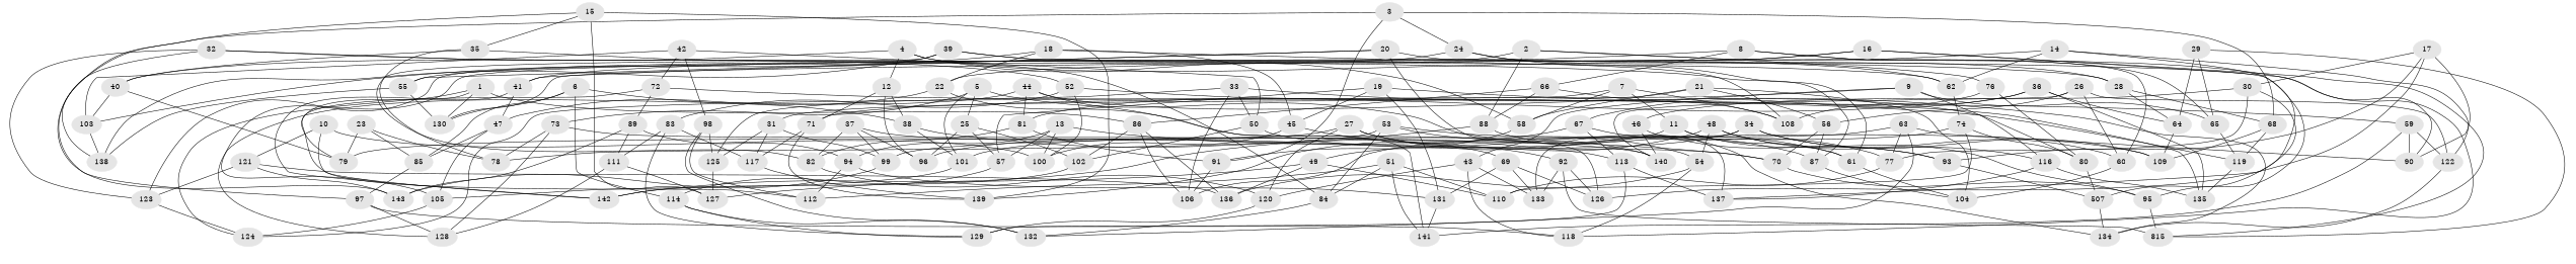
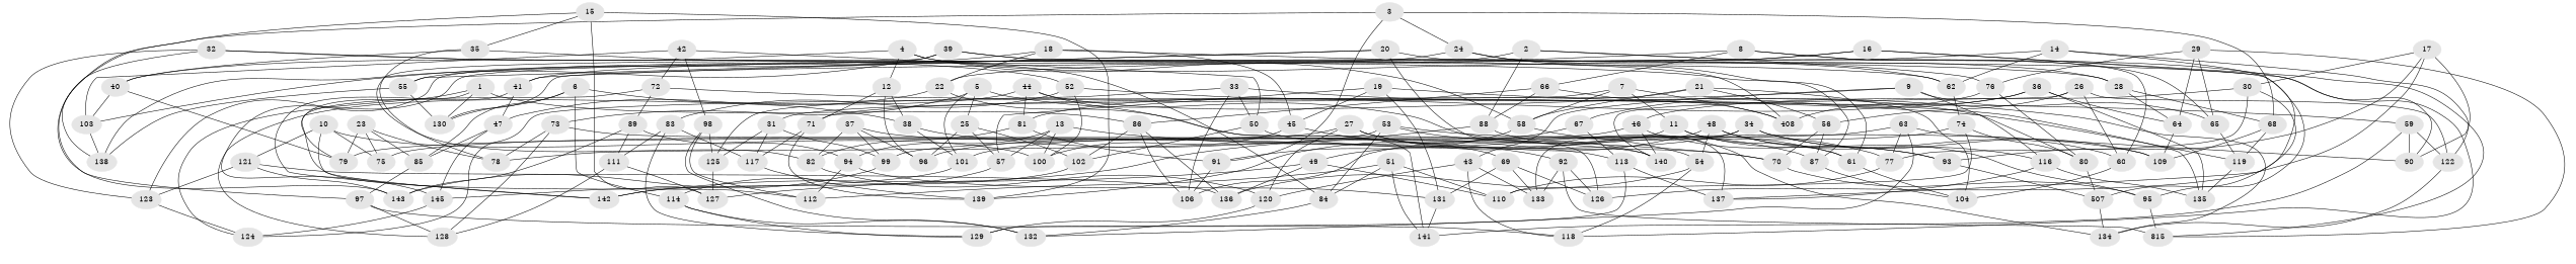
  graph {
    fontname="DejaVu Serif"
    node [color=gray90 fontname="DejaVu Serif" style=filled]
    edge [fontname="DejaVu Serif"]
    1
    79
    124
    130
    86
    2
    76
    88
    118
    123
    80
    81
    142
    134
    3
    24
    68
    91
    143
    61
    28
    55
    109
    119
    106
    4
    12
    40
    58
    62
    38
    71
    96
    103
    74
    5
    25
    73
    101
    57
    102
    104
    78
    140
    128
-   105
+   105 [label=145]
    6
    85
    114
    113
    97
    132
    129
    7
    11
-   108
+   108 [label=408]
    93
    8
    60
    65
    66
    9
    43
    116
    120
    133
    139
    117
    137
    135
    10
+   75
    100
    121
    136
    n76 [label=507]
    13
    70
    94
    95
    131
    112
    14
    122
    15
    35
    127
    138
    82
    84
    16
    22
    41
    90
    n95 [label=815]
    126
    47
    17
    30
    46
    77
    18
    45
    64
    92
    19
    59
    141
    20
    21
    31
    56
    99
    125
    87
    23
    26
    27
    29
    110
    32
    52
    83
    33
    50
    34
    36
    67
    37
    69
    39
    42
    72
    98
    89
    44
    48
    49
    54
    51
    111
    53
    63
    1 -- 79
    1 -- 124
    1 -- 130
    1 -- 86
    86 -- 106
    86 -- 102
    86 -- 136
    2 -- 76
    2 -- 88
    2 -- 118
    2 -- 123
    76 -- 80
    76 -- 81
    88 -- 142
    88 -- 134
    123 -- 124
    80 -- n76
    81 -- 91
    81 -- 82
    3 -- 24
    3 -- 68
    3 -- 91
    3 -- 143
    24 -- 61
    24 -- 28
    24 -- 55
    68 -- 109
    68 -- 119
    91 -- 106
    61 -- 104
    28 -- 68
    28 -- 64
    55 -- 130
    55 -- 138
    119 -- 135
    4 -- 12
    4 -- 40
    4 -- 58
    4 -- 62
    12 -- 38
    12 -- 71
    12 -- 96
    40 -- 79
    40 -- 103
    58 -- 91
    62 -- 74
    38 -- 101
    38 -- 113
    71 -- 139
    71 -- 117
    103 -- 138
    74 -- 80
    74 -- 106
    74 -- 110
    5 -- 61
    5 -- 25
    5 -- 73
    5 -- 101
    25 -- 96
    25 -- 57
    25 -- 102
    73 -- 78
    73 -- 140
    73 -- 128
    101 -- 105
    57 -- 114
    102 -- 142
    105 -- 124
    6 -- 130
    6 -- 38
    6 -- 85
    6 -- 114
    85 -- 97
    114 -- 132
    114 -- 129
    113 -- 129
    113 -- 137
    97 -- 118
    97 -- 128
    7 -- 124
    7 -- 58
    7 -- 11
    7 -- 108
    11 -- 61
    11 -- 96
    11 -- 93
    93 -- n76
    8 -- 105
    8 -- 60
    8 -- 65
    8 -- 66
    60 -- 104
    65 -- 119
    66 -- 86
    66 -- 88
    66 -- 108
    9 -- 71
    9 -- 65
    9 -- 43
    9 -- 116
    43 -- 118
    43 -- 120
    43 -- 133
    116 -- 137
    116 -- 135
    120 -- 129
    117 -- 139
    10 -- 142
+   10 -- 75
    10 -- 100
    10 -- 121
    121 -- 123
    121 -- 143
    121 -- 136
    n76 -- 134
    13 -- 57
    13 -- 100
    13 -- 70
    13 -- 94
    70 -- 95
    94 -- 131
    94 -- 112
    95 -- n95
    131 -- 141
    14 -- 130
    14 -- 62
    14 -- 137
    14 -- 122
    122 -- 134
    15 -- 139
    15 -- 35
    15 -- 127
    15 -- 138
    35 -- 40
    35 -- 82
    35 -- 84
    82 -- 120
    84 -- 132
    16 -- 22
    16 -- 41
    16 -- 90
    16 -- n95
    22 -- 126
    22 -- 47
    41 -- 142
    41 -- 47
    47 -- 105
    47 -- 85
    17 -- 93
    17 -- 90
    17 -- 126
    17 -- 30
    30 -- n76
    30 -- 46
    30 -- 77
    46 -- 140
    46 -- 93
+   46 -- 75
    77 -- 110
    18 -- 28
    18 -- 103
    18 -- 22
    18 -- 45
    45 -- 100
    45 -- 92
    64 -- 109
    92 -- 133
    92 -- n95
    92 -- 126
    19 -- 57
    19 -- 131
    19 -- 45
    19 -- 59
    59 -- 122
    59 -- 90
    59 -- 141
    20 -- 55
    20 -- 137
    20 -- 95
    20 -- 41
    21 -- 58
    21 -- 104
    21 -- 31
    21 -- 56
    31 -- 117
    31 -- 99
    31 -- 125
    56 -- 70
    56 -- 87
    99 -- 143
    125 -- 127
    87 -- 104
    23 -- 79
    23 -- 78
    23 -- 85
+   23 -- 75
    26 -- 140
    26 -- 60
    26 -- 122
    26 -- 56
    27 -- 79
    27 -- 140
    27 -- 120
    27 -- 87
+   29 -- 76
    29 -- 65
    29 -- n95
    29 -- 64
    32 -- 123
    32 -- 97
    32 -- 87
    32 -- 52
    52 -- 135
    52 -- 100
    52 -- 83
    83 -- 129
    83 -- 117
    83 -- 111
    33 -- 134
    33 -- 106
    33 -- 125
    33 -- 50
    50 -- 102
    50 -- 70
    34 -- 109
    34 -- 101
    34 -- 60
    34 -- 133
    36 -- 108
    36 -- 135
    36 -- 64
    36 -- 67
    67 -- 113
    67 -- 139
-   67 -- 77
+   58 -- 77
    37 -- 96
    37 -- 82
    37 -- 99
    37 -- 69
    69 -- 133
    69 -- 131
    69 -- 126
    39 -- 62
    39 -- 78
    39 -- 108
    39 -- 138
    42 -- 103
    42 -- 50
    42 -- 72
    42 -- 98
    72 -- 119
    72 -- 112
    72 -- 89
    98 -- 132
    98 -- 112
    98 -- 125
    89 -- 143
    89 -- 94
    89 -- 111
    44 -- 80
    44 -- 81
    44 -- 128
    44 -- 141
    48 -- 116
    48 -- 95
    48 -- 49
    48 -- 54
    49 -- 136
    49 -- 127
    49 -- 110
    54 -- 118
    54 -- 136
    51 -- 112
    51 -- 84
    51 -- 141
    51 -- 110
    111 -- 128
    111 -- 127
    53 -- 109
    53 -- 78
    53 -- 84
    53 -- 54
    63 -- 132
    63 -- 90
    63 -- 77
    63 -- 99
  }
